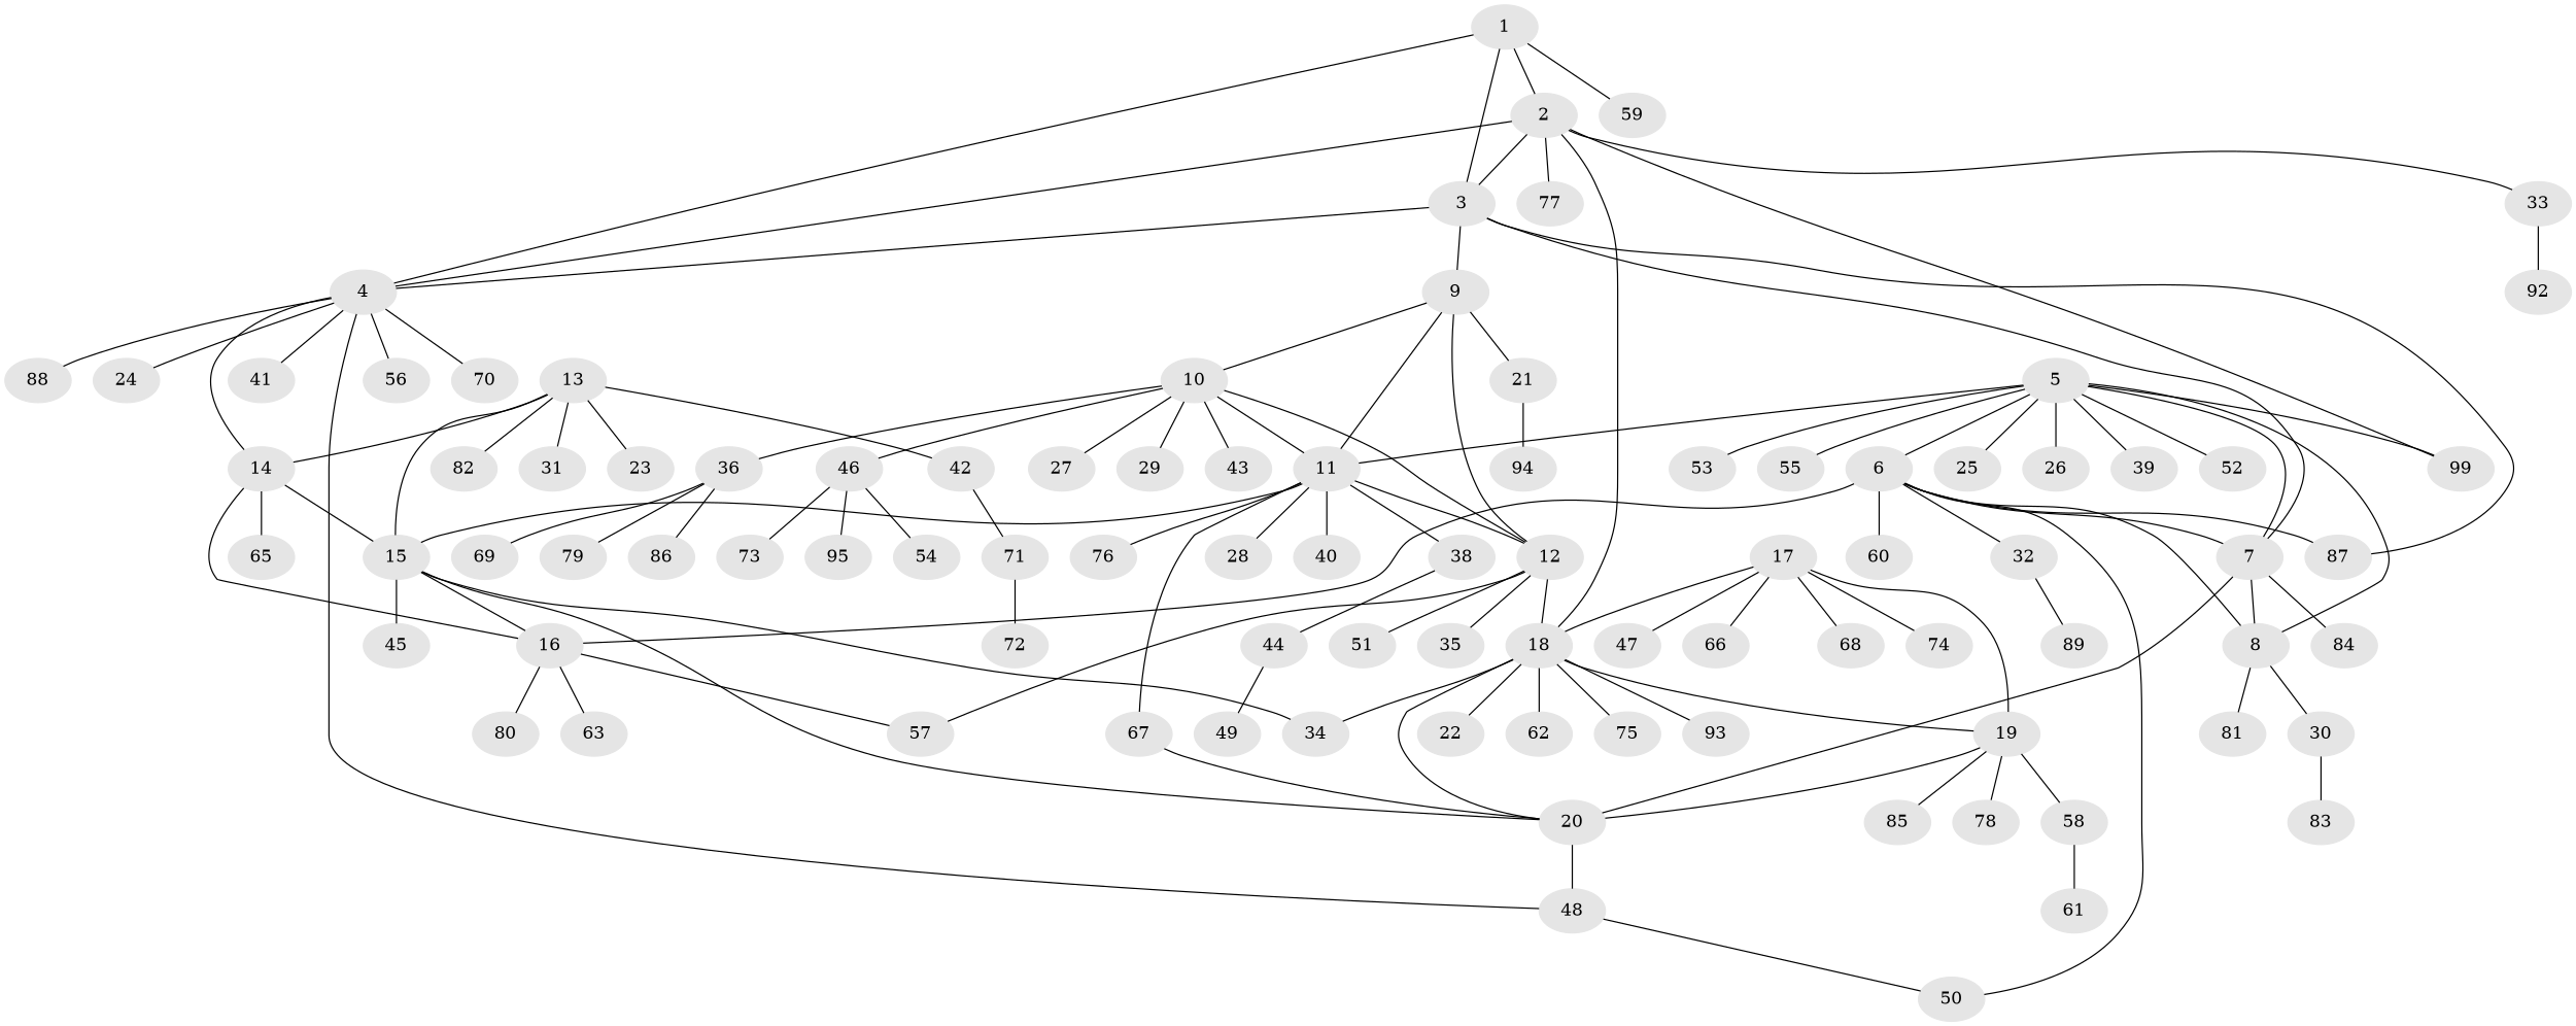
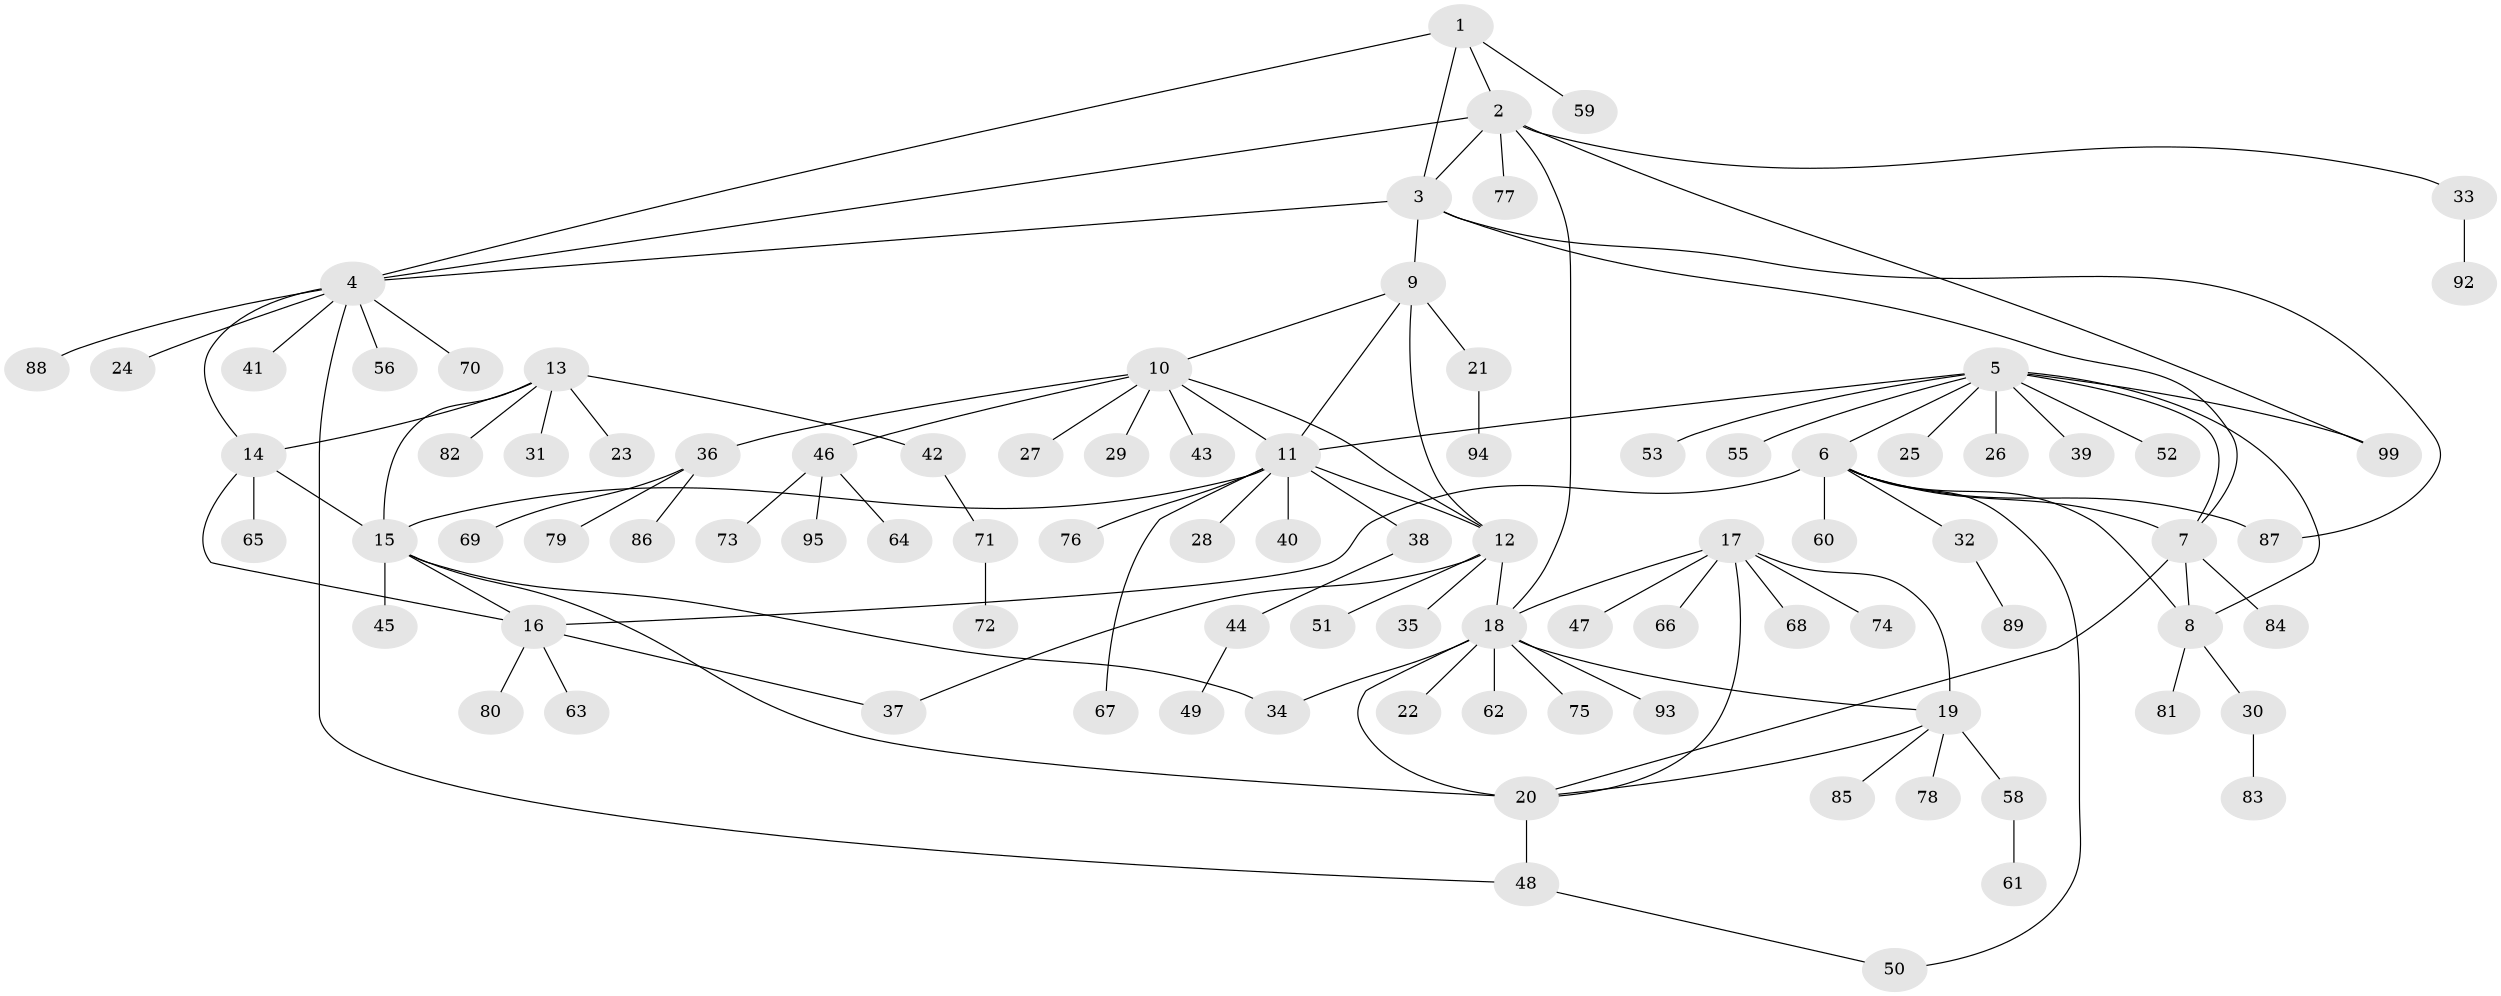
  graph {
    node [color=gray90 style=filled]
    1
    2
    3
    4
    59
    18
    33
    77
    n9 [label=99]
    7
    9
    87
    14
    24
    41
    48
    56
    70
    88
    20
    34
    19
    22
    62
    75
    93
    92
    8
    84
    11
    10
    12
    21
    16
    15
    65
    50
    5
    6
    25
    26
    39
    52
    53
    55
    32
    60
    30
    81
    28
    38
    40
    67
    76
-   37 [label=57]
+   37
    63
    80
    89
    83
    27
    29
    36
    43
    46
    35
    51
    94
    69
    79
    86
-   54
+   54 [label=64]
    73
    n73 [label=95]
    45
    44
    13
    23
    31
    42
    82
    71
    17
    47
    66
    68
    74
    58
    78
    85
    61
    49
    72
    1 -- 2
    1 -- 3
    1 -- 4
    1 -- 59
    2 -- 3
    2 -- 4
    2 -- 18
    2 -- 33
    2 -- 77
    2 -- n9
    3 -- 4
    3 -- 7
    3 -- 9
    3 -- 87
    4 -- 14
    4 -- 24
    4 -- 41
    4 -- 48
    4 -- 56
    4 -- 70
    4 -- 88
    18 -- 20
    18 -- 34
    18 -- 19
    18 -- 22
    18 -- 62
    18 -- 75
    18 -- 93
    33 -- 92
    7 -- 20
    7 -- 8
    7 -- 84
    9 -- 11
    9 -- 10
    9 -- 12
    9 -- 21
    14 -- 16
    14 -- 15
    14 -- 65
    48 -- 50
    20 -- 48
    19 -- 20
    19 -- 58
    19 -- 78
    19 -- 85
    8 -- 30
    8 -- 81
    11 -- 12
    11 -- 15
    11 -- 28
    11 -- 38
    11 -- 40
    11 -- 67
    11 -- 76
    10 -- 11
    10 -- 12
    10 -- 27
    10 -- 29
    10 -- 36
    10 -- 43
    10 -- 46
    12 -- 18
    12 -- 37
    12 -- 35
    12 -- 51
    21 -- 94
    16 -- 37
    16 -- 63
    16 -- 80
    15 -- 20
    15 -- 34
    15 -- 16
    15 -- 45
    5 -- n9
    5 -- 7
    5 -- 8
    5 -- 11
    5 -- 6
    5 -- 25
    5 -- 26
    5 -- 39
    5 -- 52
    5 -- 53
    5 -- 55
    6 -- 7
    6 -- 87
    6 -- 8
    6 -- 16
    6 -- 50
    6 -- 32
    6 -- 60
    32 -- 89
    30 -- 83
    38 -- 44
    36 -- 69
    36 -- 79
    36 -- 86
    46 -- 54
    46 -- 73
    46 -- n73
    44 -- 49
    13 -- 14
    13 -- 15
    13 -- 23
    13 -- 31
    13 -- 42
    13 -- 82
    42 -- 71
    71 -- 72
    17 -- 18
-   67 -- 20
+   17 -- 20
    17 -- 19
    17 -- 47
    17 -- 66
    17 -- 68
    17 -- 74
    58 -- 61
  }
